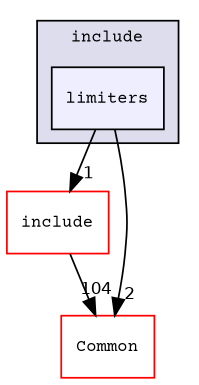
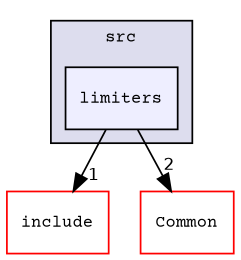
  digraph {
    compound=true
    fontname="Courier Prime"
    node [fillcolor=white fontname="Courier Prime" fontsize=10 shape=box style=filled color=red]
    edge [fontname="Courier Prime" labeldistance=1.5 labelfontname=Helvetica labelfontsize=10]
    n1 [fillcolor="#eeeeff" label=limiters pencolor=black color=""]
    n2 [label=include]
    n3 [label=Common]
    subgraph cluster_1 {
      bgcolor="#ddddee"
      fontsize=10
-     label=include
+     label=src
      pencolor=black
      n1
    }
    n1 -> n2 [headlabel=1]
    n1 -> n3 [headlabel=2]
-   n2 -> n3 [headlabel=104]
  }
